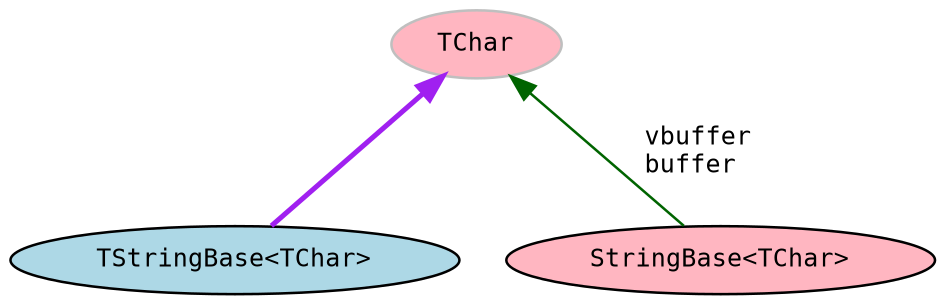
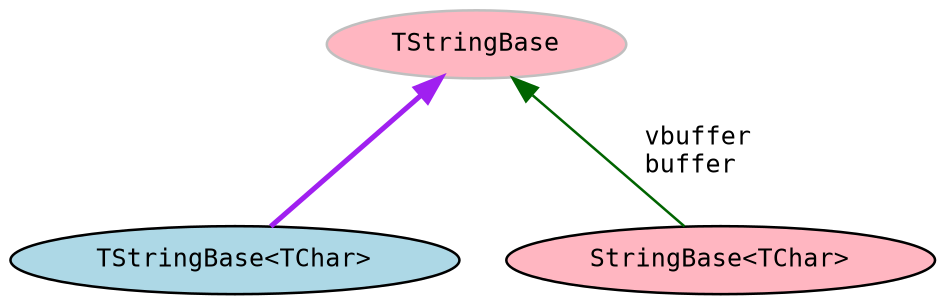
  digraph {
    fontname="DejaVu Sans Mono"
    node [color=black fillcolor=lightpink fontname="DejaVu Sans Mono" fontsize=10 shape=ellipse style=filled]
    edge [dir=back fontname="DejaVu Sans Mono" fontsize=10 labelfontname=Helvetica labelfontsize=10]
    n1 [fillcolor=lightblue fontcolor=black height=0.2 label="TStringBase\<TChar\>" width=0.4]
    n2 [height=0.2 label="StringBase\<TChar\>" width=0.4]
-   n3 [color=grey75 height=0.2 label=TChar width=0.4]
+   n3 [color=grey75 height=0.2 label=TStringBase width=0.4]
    n3 -> n1 [color=purple style=bold]
    n3 -> n2 [color=darkgreen label=" vbuffer\nbuffer" style=solid]
  }
